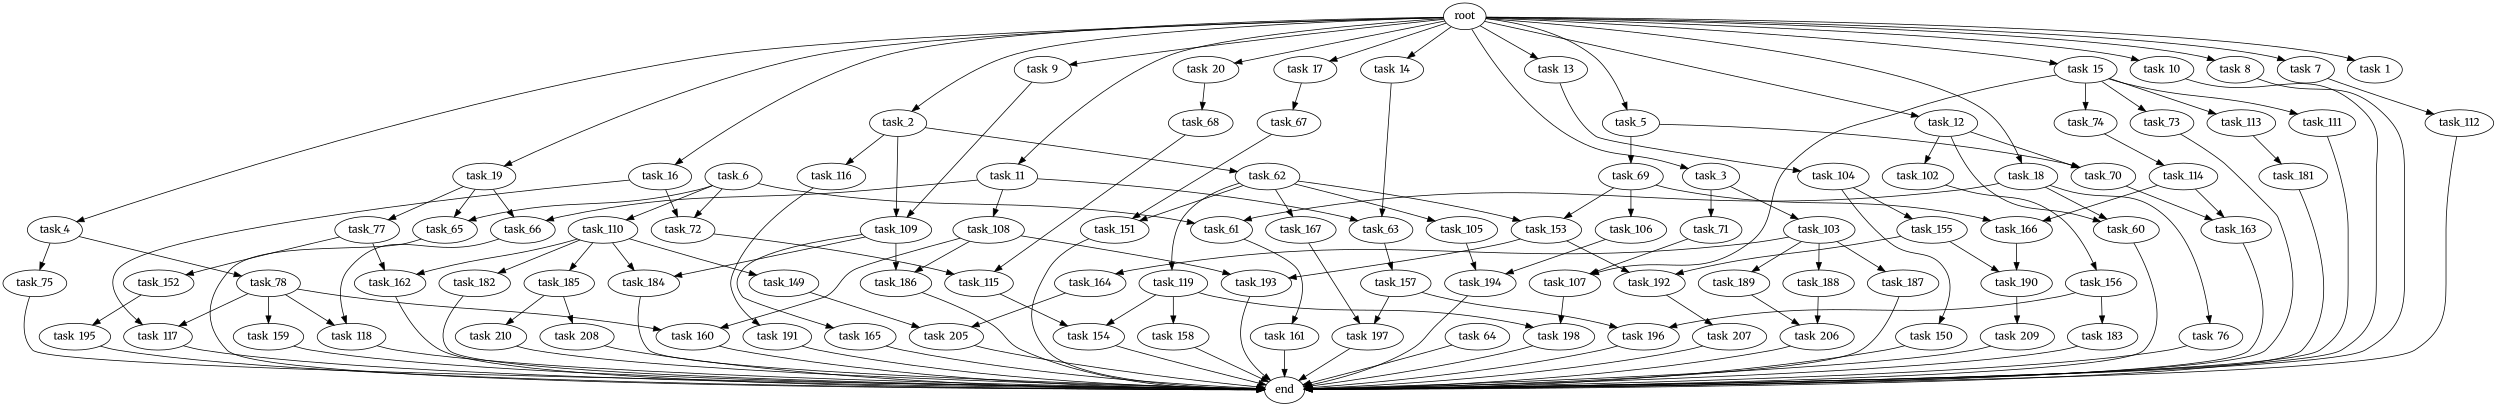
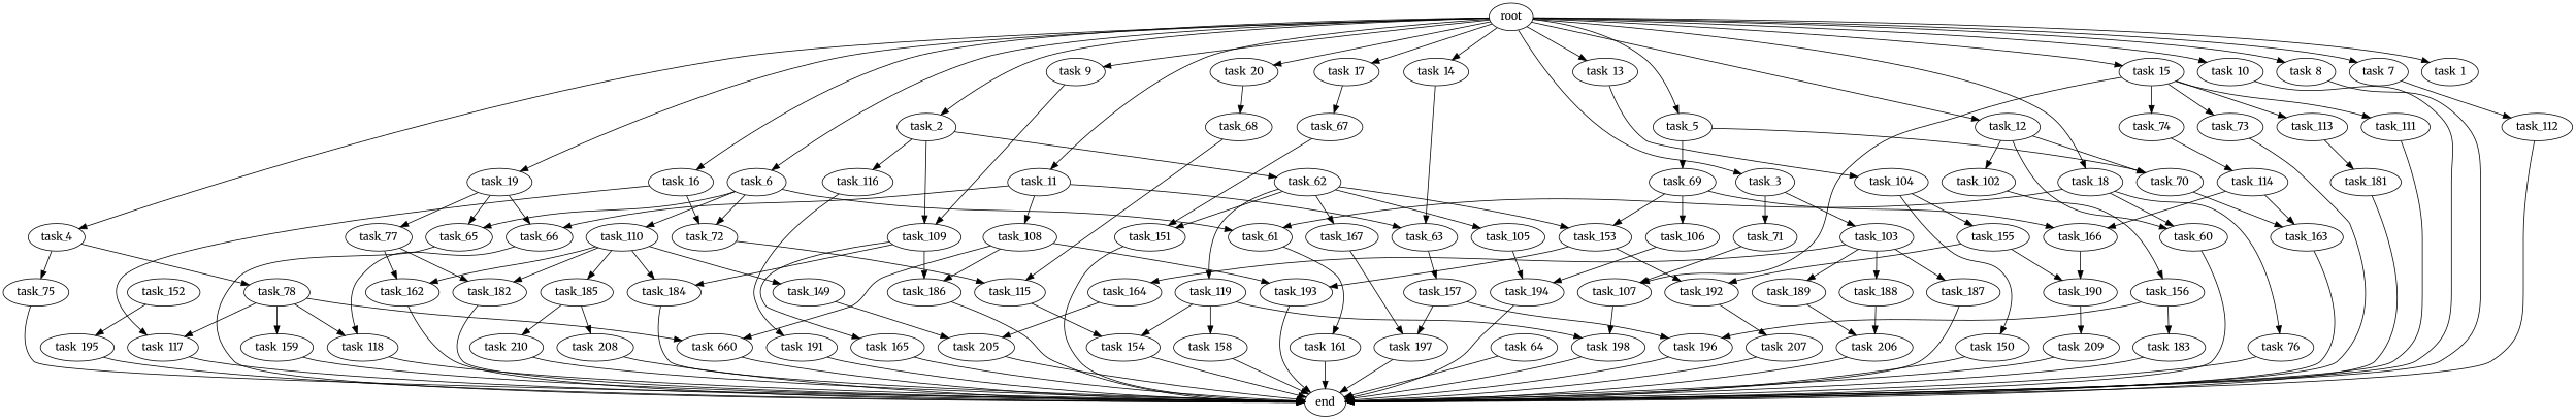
  digraph {
    fontname=Merriweather
    node [fontname=Merriweather]
    edge [fontname=Merriweather]
    task_207
    end
    task_149
    task_205
    task_192
    task_16
    task_117
    task_72
    task_115
    task_150
    task_154
    task_158
    task_19
    task_77
    task_66
    task_65
    task_162
    task_152
    task_118
    task_12
    task_102
    task_60
    task_70
    task_156
    task_163
    task_190
    task_209
    task_119
    task_198
    task_114
    task_166
    task_196
    task_183
    task_11
    task_108
    task_63
    task_186
-   task_160
+   task_160 [label=task_660]
    task_193
    task_157
    task_20
    task_68
    task_113
    task_181
    task_111
    task_151
    task_62
    task_153
    task_167
    task_105
    task_197
    task_194
    task_14
    task_64
    task_182
    task_6
    task_110
    task_61
    task_184
    task_185
    task_161
    task_5
    task_69
    task_106
    root
    task_1
    task_7
    task_4
    task_18
    task_10
    task_13
    task_15
    task_3
    task_8
    task_9
    task_2
    task_17
    task_112
    task_75
    task_78
    task_76
    task_104
    task_107
    task_74
    task_73
    task_103
    task_71
    task_109
    task_116
    task_67
    task_155
    task_191
    task_195
    task_189
    task_206
    task_210
    task_208
    task_159
    task_188
    task_187
    task_164
    task_165
    task_207 -> end
    task_149 -> task_205
    task_205 -> end
    task_192 -> task_207
    task_16 -> task_117
    task_16 -> task_72
    task_117 -> end
    task_72 -> task_115
    task_115 -> task_154
    task_150 -> end
    task_154 -> end
    task_158 -> end
    task_19 -> task_77
    task_19 -> task_66
    task_19 -> task_65
    task_77 -> task_162
-   task_77 -> task_152
+   task_77 -> task_182
    task_66 -> task_118
    task_65 -> end
    task_162 -> end
    task_152 -> task_195
    task_118 -> end
    task_12 -> task_102
    task_12 -> task_60
    task_12 -> task_70
    task_102 -> task_156
    task_60 -> end
    task_70 -> task_163
    task_156 -> task_196
    task_156 -> task_183
    task_163 -> end
    task_190 -> task_209
    task_209 -> end
    task_119 -> task_154
    task_119 -> task_158
    task_119 -> task_198
    task_198 -> end
    task_114 -> task_163
    task_114 -> task_166
    task_166 -> task_190
    task_196 -> end
    task_183 -> end
    task_11 -> task_66
    task_11 -> task_108
    task_11 -> task_63
    task_108 -> task_186
    task_108 -> task_160
    task_108 -> task_193
    task_63 -> task_157
    task_186 -> end
    task_160 -> end
    task_193 -> end
    task_157 -> task_196
    task_157 -> task_197
    task_20 -> task_68
    task_68 -> task_115
    task_113 -> task_181
    task_181 -> end
    task_111 -> end
    task_151 -> end
    task_62 -> task_119
    task_62 -> task_151
    task_62 -> task_153
    task_62 -> task_167
    task_62 -> task_105
    task_153 -> task_192
    task_153 -> task_193
    task_167 -> task_197
    task_105 -> task_194
    task_197 -> end
    task_194 -> end
    task_14 -> task_63
    task_64 -> end
    task_182 -> end
    task_6 -> task_72
    task_6 -> task_65
    task_6 -> task_110
    task_6 -> task_61
    task_110 -> task_149
    task_110 -> task_162
    task_110 -> task_182
    task_110 -> task_184
    task_110 -> task_185
    task_61 -> task_161
    task_184 -> end
    task_185 -> task_210
    task_185 -> task_208
    task_161 -> end
    task_5 -> task_70
    task_5 -> task_69
    task_69 -> task_166
    task_69 -> task_153
    task_69 -> task_106
    task_106 -> task_194
    root -> task_16
    root -> task_19
    root -> task_12
    root -> task_11
    root -> task_20
    root -> task_14
+   root -> task_6
    root -> task_5
    root -> task_1
    root -> task_7
    root -> task_4
    root -> task_18
    root -> task_10
    root -> task_13
    root -> task_15
    root -> task_3
    root -> task_8
    root -> task_9
    root -> task_2
    root -> task_17
    task_7 -> task_112
    task_4 -> task_75
    task_4 -> task_78
    task_18 -> task_60
    task_18 -> task_61
    task_18 -> task_76
    task_10 -> end
    task_13 -> task_104
    task_15 -> task_113
    task_15 -> task_111
    task_15 -> task_107
    task_15 -> task_74
    task_15 -> task_73
    task_3 -> task_103
    task_3 -> task_71
    task_8 -> end
    task_9 -> task_109
    task_2 -> task_62
    task_2 -> task_109
    task_2 -> task_116
    task_17 -> task_67
    task_112 -> end
    task_75 -> end
    task_78 -> task_117
    task_78 -> task_118
    task_78 -> task_160
    task_78 -> task_159
    task_76 -> end
    task_104 -> task_150
    task_104 -> task_155
    task_107 -> task_198
    task_74 -> task_114
    task_73 -> end
    task_103 -> task_189
    task_103 -> task_188
    task_103 -> task_187
    task_103 -> task_164
    task_71 -> task_107
    task_109 -> task_186
    task_109 -> task_184
    task_109 -> task_165
    task_116 -> task_191
    task_67 -> task_151
    task_155 -> task_192
    task_155 -> task_190
    task_191 -> end
    task_195 -> end
    task_189 -> task_206
    task_206 -> end
    task_210 -> end
    task_208 -> end
    task_159 -> end
    task_188 -> task_206
    task_187 -> end
    task_164 -> task_205
    task_165 -> end
  }
